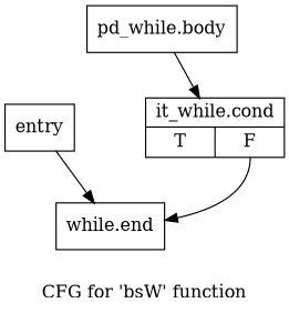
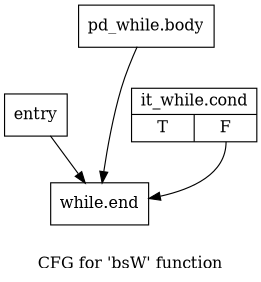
  digraph {
    label="CFG for 'bsW' function"
    node [shape=record]
    n1 [label="{entry}"]
    n2 [label="{while.end}"]
    n3 [label="{it_while.cond|{<s0>T|<s1>F}}"]
    n4 [label="{pd_while.body}"]
    n1 -> n2
    n3 -> n2 [tailport=s1]
-   n4 -> n3
+   n4 -> n2
  }
